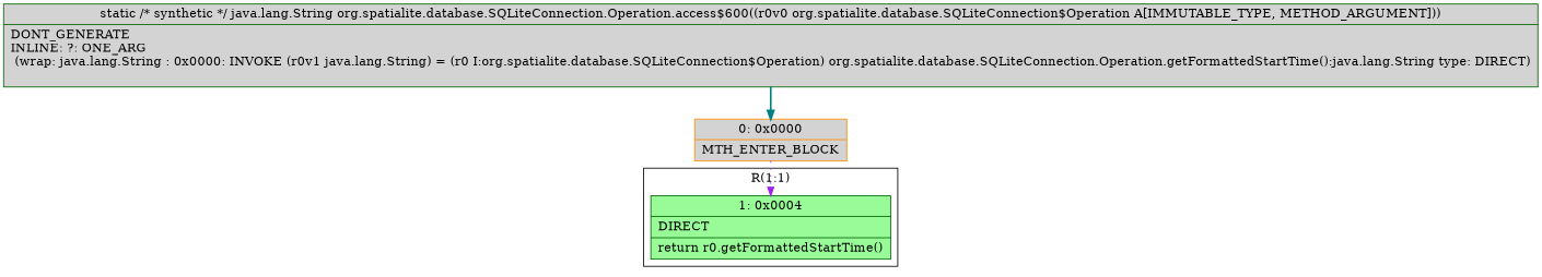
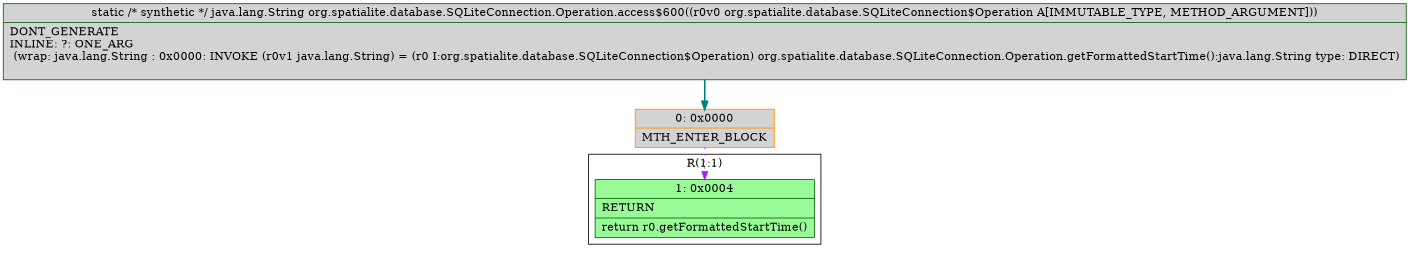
  digraph {
    node [color=darkgreen shape=record style=filled fillcolor=lightgrey]
-   n1 [label="{1\:\ 0x0004|DIRECT\l|return r0.getFormattedStartTime()\l}" fillcolor=palegreen]
+   n1 [label="{1\:\ 0x0004|RETURN\l|return r0.getFormattedStartTime()\l}" fillcolor=palegreen]
    n2 [color=darkorange label="{0\:\ 0x0000|MTH_ENTER_BLOCK\l}"]
    n3 [label="{static \/* synthetic *\/ java.lang.String org.spatialite.database.SQLiteConnection.Operation.access$600((r0v0 org.spatialite.database.SQLiteConnection$Operation A[IMMUTABLE_TYPE, METHOD_ARGUMENT]))  | DONT_GENERATE\lINLINE: ?: ONE_ARG  \l  (wrap: java.lang.String : 0x0000: INVOKE  (r0v1 java.lang.String) = (r0 I:org.spatialite.database.SQLiteConnection$Operation) org.spatialite.database.SQLiteConnection.Operation.getFormattedStartTime():java.lang.String type: DIRECT)\l\l}"]
    subgraph cluster_1 {
      label="R(1:1)"
      n1
    }
    n2 -> n1 [color=purple style=dotted]
    n3 -> n2 [color=teal style=bold]
  }
